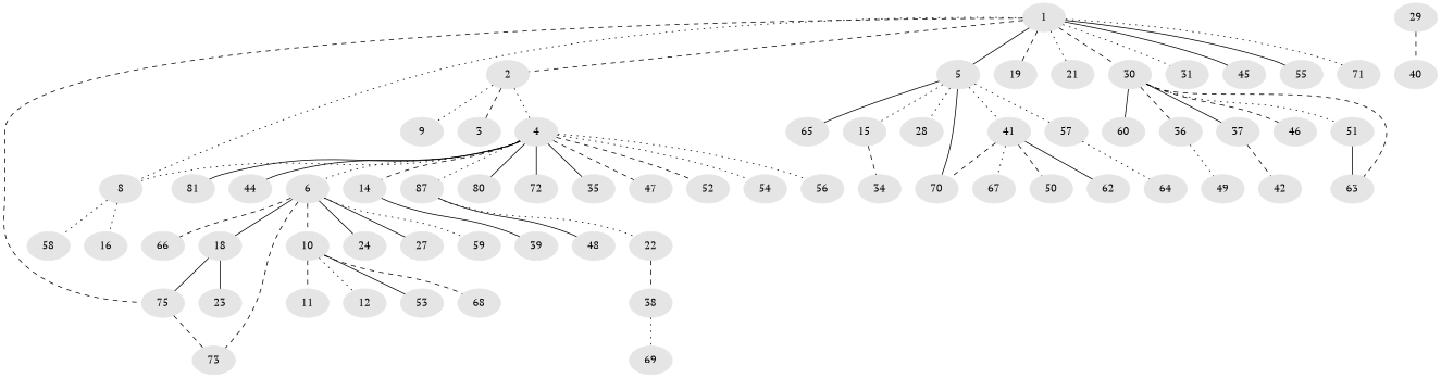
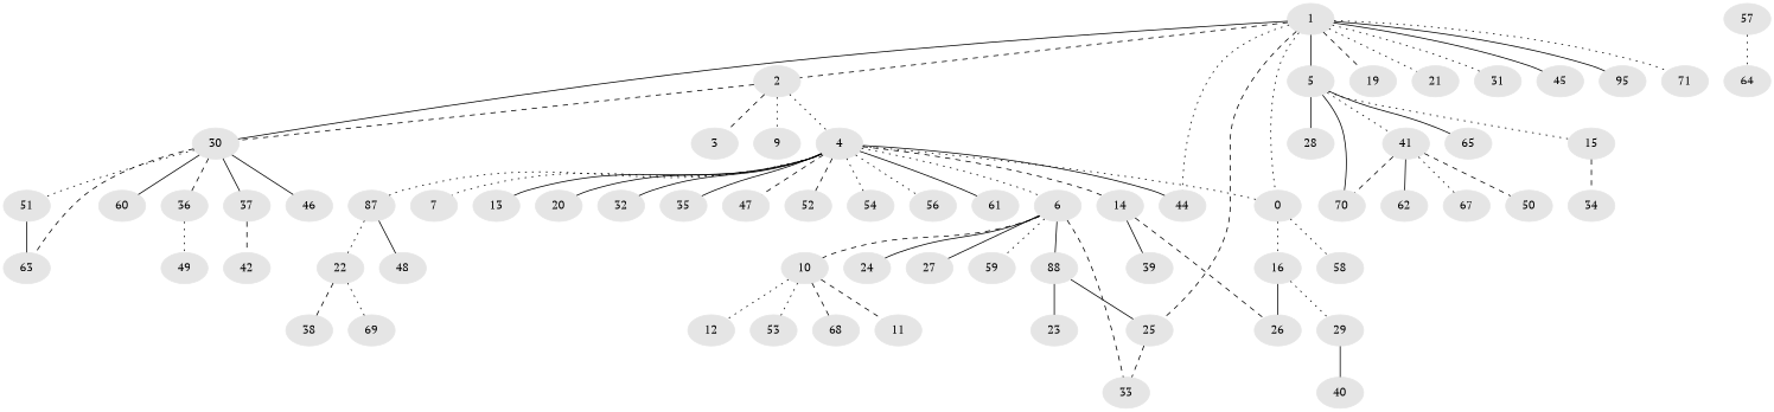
  graph {
    fontname="PT Serif"
    node [color=gray90 fontname="PT Serif" style=filled]
    edge [fontname="PT Serif" style=solid weight=1.0]
    1
    2
    5
-   8
+   8 [label=0]
    19
    21
-   25 [label=75]
+   25
    30
    31
    44
    45
-   55
+   55 [label=95]
    71
    3
    4
    9
    15
    28
    41
    57
    65
    70
    16
    58
-   33 [label=73]
+   33
    36
    37
    46
    51
    60
    63
    6
+   7
+   13
    14
    n36 [label=87]
-   20 [label=80]
-   32 [label=72]
+   20
+   32
    35
    47
    52
    54
    56
-   61 [label=81]
+   61
    10
-   18
+   18 [label=88]
    24
    27
    59
-   66
+   26
    39
    22
    48
    34
    50
    62
    67
    64
    11
    12
    53
    68
    23
    29
    40
    38
    69
    49
    42
    1 -- 2 [style=dashed weight=2.0]
    1 -- 5
    1 -- 8 [style=dotted]
    1 -- 19 [style=dashed]
    1 -- 21 [style=dotted]
    1 -- 25 [style=dashed]
-   1 -- 30 [style=dashed]
+   1 -- 30
    1 -- 31 [style=dotted]
+   1 -- 44 [style=dotted]
    1 -- 45
    1 -- 55
    1 -- 71 [style=dotted]
+   2 -- 30 [style=dashed]
    2 -- 3 [style=dashed weight=2.0]
    2 -- 4 [style=dotted]
    2 -- 9 [style=dotted]
    5 -- 15 [style=dotted]
-   5 -- 28 [style=dotted]
+   5 -- 28
    5 -- 41 [style=dotted]
-   5 -- 57 [style=dotted]
    5 -- 65
    5 -- 70
    8 -- 16 [style=dotted]
    8 -- 58 [style=dotted]
    25 -- 33 [style=dashed]
    30 -- 36 [style=dashed]
    30 -- 37
-   30 -- 46 [style=dashed]
+   30 -- 46
    30 -- 51 [style=dotted]
    30 -- 60
    30 -- 63 [style=dashed]
    4 -- 8 [style=dotted]
    4 -- 44
    4 -- 6 [style=dotted]
+   4 -- 7 [style=dotted]
+   4 -- 13
    4 -- 14 [style=dashed]
    4 -- n36 [style=dotted]
    4 -- 20
    4 -- 32
    4 -- 35
    4 -- 47 [style=dashed]
    4 -- 52 [style=dashed]
    4 -- 54 [style=dotted]
    4 -- 56 [style=dotted]
    4 -- 61
    15 -- 34 [style=dashed weight=2.0]
    41 -- 70 [style=dashed]
    41 -- 50 [style=dashed]
    41 -- 62
    41 -- 67 [style=dotted]
    57 -- 64 [style=dotted]
+   16 -- 26 [weight=7.0]
+   16 -- 29 [style=dotted]
    36 -- 49 [style=dotted]
    37 -- 42 [style=dashed]
    51 -- 63 [weight=2.0]
    6 -- 33 [style=dashed]
    6 -- 10 [style=dashed]
    6 -- 18
    6 -- 24
    6 -- 27
    6 -- 59 [style=dotted]
-   6 -- 66 [style=dashed]
+   14 -- 26 [style=dashed]
    14 -- 39
    n36 -- 22 [style=dotted]
    n36 -- 48
    10 -- 11 [style=dashed]
    10 -- 12 [style=dotted]
-   10 -- 53
+   10 -- 53 [style=dotted]
    10 -- 68 [style=dashed]
    18 -- 25
    18 -- 23 [weight=2.0]
    22 -- 38 [style=dashed]
-   38 -- 69 [style=dotted]
-   29 -- 40 [style=dashed]
+   22 -- 69 [style=dotted]
+   29 -- 40
  }
